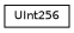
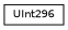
  digraph {
    rankdir=LR
-   n1 [color=black fillcolor=white fontname=Helvetica fontsize=10 height=0.2 label=UInt256 shape=record style=filled width=0.4]
+   n1 [color=black fillcolor=white fontname=Helvetica fontsize=10 height=0.2 label=UInt296 shape=record style=filled width=0.4]
  }
